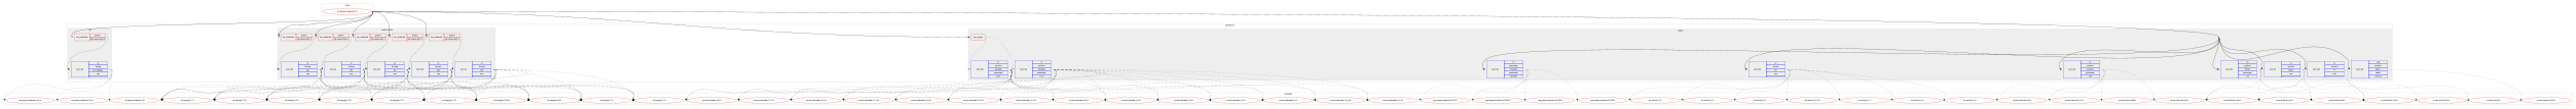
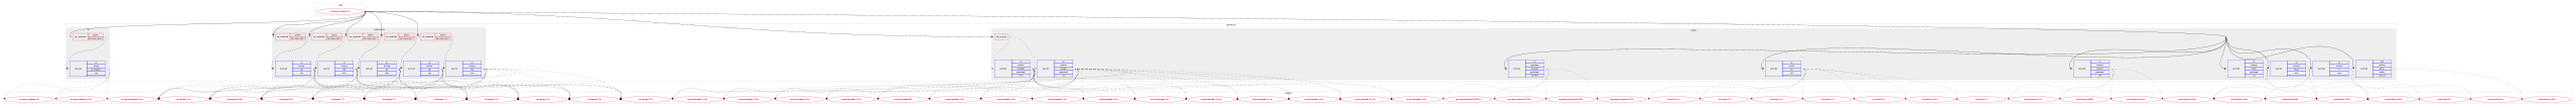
  digraph {
    compound=true
    concentrate=true
    fontname="Liberation Serif"
    fontsize=10
    newrank=true
    rankdir=TB
    ranksep=1.5
    node [color=red fontname="Liberation Serif" fontsize=10]
    edge [arrowhead=vee fontname="Liberation Serif" headport=w style=dotted tailport=e weight=100]
    n1 [label="dev-php/pecl-mailparse-3.0.2" width=4]
    n2 [color=blue label=<<TABLE BORDER="0" CELLBORDER="1" CELLSPACING="0" CELLPADDING="4" WIDTH="220"><TR><TD ROWSPAN="6" CELLPADDING="30">pack_dep</TD></TR><TR><TD WIDTH="110">no</TD></TR><TR><TD>sys-devel</TD></TR><TR><TD>automake</TD></TR><TR><TD>greaterequal</TD></TR><TR><TD>1.16.1</TD></TR></TABLE>> shape=none]
    n3 [color=blue label=<<TABLE BORDER="0" CELLBORDER="1" CELLSPACING="0" CELLPADDING="4" WIDTH="220"><TR><TD ROWSPAN="6" CELLPADDING="30">pack_dep</TD></TR><TR><TD WIDTH="110">no</TD></TR><TR><TD>sys-devel</TD></TR><TR><TD>automake</TD></TR><TR><TD>greaterequal</TD></TR><TR><TD>1.15.1</TD></TR></TABLE>> shape=none]
    n4 [label=<<TABLE BORDER="0" CELLBORDER="1" CELLSPACING="0" CELLPADDING="4"><TR><TD CELLPADDING="10">any_of_group</TD></TR></TABLE>> shape=none]
    n5 [color=blue label=<<TABLE BORDER="0" CELLBORDER="1" CELLSPACING="0" CELLPADDING="4" WIDTH="220"><TR><TD ROWSPAN="6" CELLPADDING="30">pack_dep</TD></TR><TR><TD WIDTH="110">no</TD></TR><TR><TD>app-portage</TD></TR><TR><TD>elt-patches</TD></TR><TR><TD>greaterequal</TD></TR><TR><TD>20170815</TD></TR></TABLE>> shape=none]
    n6 [color=blue label=<<TABLE BORDER="0" CELLBORDER="1" CELLSPACING="0" CELLPADDING="4" WIDTH="220"><TR><TD ROWSPAN="6" CELLPADDING="30">pack_dep</TD></TR><TR><TD WIDTH="110">no</TD></TR><TR><TD>dev-util</TD></TR><TR><TD>re2c</TD></TR><TR><TD>none</TD></TR><TR><TD></TD></TR></TABLE>> shape=none]
    n7 [color=blue label=<<TABLE BORDER="0" CELLBORDER="1" CELLSPACING="0" CELLPADDING="4" WIDTH="220"><TR><TD ROWSPAN="6" CELLPADDING="30">pack_dep</TD></TR><TR><TD WIDTH="110">no</TD></TR><TR><TD>sys-devel</TD></TR><TR><TD>autoconf</TD></TR><TR><TD>greaterequal</TD></TR><TR><TD>2.69</TD></TR></TABLE>> shape=none]
    n8 [color=blue label=<<TABLE BORDER="0" CELLBORDER="1" CELLSPACING="0" CELLPADDING="4" WIDTH="220"><TR><TD ROWSPAN="6" CELLPADDING="30">pack_dep</TD></TR><TR><TD WIDTH="110">no</TD></TR><TR><TD>sys-devel</TD></TR><TR><TD>libtool</TD></TR><TR><TD>greaterequal</TD></TR><TR><TD>2.4</TD></TR></TABLE>> shape=none]
    n9 [color=blue label=<<TABLE BORDER="0" CELLBORDER="1" CELLSPACING="0" CELLPADDING="4" WIDTH="220"><TR><TD ROWSPAN="6" CELLPADDING="30">pack_dep</TD></TR><TR><TD WIDTH="110">no</TD></TR><TR><TD>sys-devel</TD></TR><TR><TD>libtool</TD></TR><TR><TD>none</TD></TR><TR><TD></TD></TR></TABLE>> shape=none]
    n10 [color=blue label=<<TABLE BORDER="0" CELLBORDER="1" CELLSPACING="0" CELLPADDING="4" WIDTH="220"><TR><TD ROWSPAN="6" CELLPADDING="30">pack_dep</TD></TR><TR><TD WIDTH="110">no</TD></TR><TR><TD>sys-devel</TD></TR><TR><TD>m4</TD></TR><TR><TD>none</TD></TR><TR><TD></TD></TR></TABLE>> shape=none]
    n11 [color=blue label=<<TABLE BORDER="0" CELLBORDER="1" CELLSPACING="0" CELLPADDING="4" WIDTH="220"><TR><TD ROWSPAN="6" CELLPADDING="30">pack_dep</TD></TR><TR><TD WIDTH="110">weak</TD></TR><TR><TD>sys-devel</TD></TR><TR><TD>gettext</TD></TR><TR><TD>smaller</TD></TR><TR><TD>0.18.1.1-r3</TD></TR></TABLE>> shape=none]
    n12 [color=blue label=<<TABLE BORDER="0" CELLBORDER="1" CELLSPACING="0" CELLPADDING="4" WIDTH="220"><TR><TD ROWSPAN="6" CELLPADDING="30">pack_dep</TD></TR><TR><TD WIDTH="110">no</TD></TR><TR><TD>dev-lang</TD></TR><TR><TD>php</TD></TR><TR><TD>none</TD></TR><TR><TD></TD></TR></TABLE>> shape=none]
    n13 [label=<<TABLE BORDER="0" CELLBORDER="1" CELLSPACING="0" CELLPADDING="4"><TR><TD ROWSPAN="3" CELLPADDING="10">use_conditional</TD></TR><TR><TD>positive</TD></TR><TR><TD>php_targets_php5-6</TD></TR></TABLE>> shape=none]
    n14 [color=blue label=<<TABLE BORDER="0" CELLBORDER="1" CELLSPACING="0" CELLPADDING="4" WIDTH="220"><TR><TD ROWSPAN="6" CELLPADDING="30">pack_dep</TD></TR><TR><TD WIDTH="110">no</TD></TR><TR><TD>dev-lang</TD></TR><TR><TD>php</TD></TR><TR><TD>none</TD></TR><TR><TD></TD></TR></TABLE>> shape=none]
    n15 [label=<<TABLE BORDER="0" CELLBORDER="1" CELLSPACING="0" CELLPADDING="4"><TR><TD ROWSPAN="3" CELLPADDING="10">use_conditional</TD></TR><TR><TD>positive</TD></TR><TR><TD>php_targets_php7-0</TD></TR></TABLE>> shape=none]
    n16 [color=blue label=<<TABLE BORDER="0" CELLBORDER="1" CELLSPACING="0" CELLPADDING="4" WIDTH="220"><TR><TD ROWSPAN="6" CELLPADDING="30">pack_dep</TD></TR><TR><TD WIDTH="110">no</TD></TR><TR><TD>dev-lang</TD></TR><TR><TD>php</TD></TR><TR><TD>none</TD></TR><TR><TD></TD></TR></TABLE>> shape=none]
    n17 [label=<<TABLE BORDER="0" CELLBORDER="1" CELLSPACING="0" CELLPADDING="4"><TR><TD ROWSPAN="3" CELLPADDING="10">use_conditional</TD></TR><TR><TD>positive</TD></TR><TR><TD>php_targets_php7-0</TD></TR></TABLE>> shape=none]
    n18 [color=blue label=<<TABLE BORDER="0" CELLBORDER="1" CELLSPACING="0" CELLPADDING="4" WIDTH="220"><TR><TD ROWSPAN="6" CELLPADDING="30">pack_dep</TD></TR><TR><TD WIDTH="110">no</TD></TR><TR><TD>dev-lang</TD></TR><TR><TD>php</TD></TR><TR><TD>none</TD></TR><TR><TD></TD></TR></TABLE>> shape=none]
    n19 [label=<<TABLE BORDER="0" CELLBORDER="1" CELLSPACING="0" CELLPADDING="4"><TR><TD ROWSPAN="3" CELLPADDING="10">use_conditional</TD></TR><TR><TD>positive</TD></TR><TR><TD>php_targets_php7-1</TD></TR></TABLE>> shape=none]
    n20 [color=blue label=<<TABLE BORDER="0" CELLBORDER="1" CELLSPACING="0" CELLPADDING="4" WIDTH="220"><TR><TD ROWSPAN="6" CELLPADDING="30">pack_dep</TD></TR><TR><TD WIDTH="110">no</TD></TR><TR><TD>dev-lang</TD></TR><TR><TD>php</TD></TR><TR><TD>none</TD></TR><TR><TD></TD></TR></TABLE>> shape=none]
    n21 [label=<<TABLE BORDER="0" CELLBORDER="1" CELLSPACING="0" CELLPADDING="4"><TR><TD ROWSPAN="3" CELLPADDING="10">use_conditional</TD></TR><TR><TD>positive</TD></TR><TR><TD>php_targets_php7-1</TD></TR></TABLE>> shape=none]
    n22 [color=blue label=<<TABLE BORDER="0" CELLBORDER="1" CELLSPACING="0" CELLPADDING="4" WIDTH="220"><TR><TD ROWSPAN="6" CELLPADDING="30">pack_dep</TD></TR><TR><TD WIDTH="110">no</TD></TR><TR><TD>dev-php</TD></TR><TR><TD>pecl-mailparse</TD></TR><TR><TD>none</TD></TR><TR><TD></TD></TR></TABLE>> shape=none]
    n23 [label=<<TABLE BORDER="0" CELLBORDER="1" CELLSPACING="0" CELLPADDING="4"><TR><TD ROWSPAN="3" CELLPADDING="10">use_conditional</TD></TR><TR><TD>positive</TD></TR><TR><TD>php_targets_php5-6</TD></TR></TABLE>> shape=none]
    n24 [label="sys-devel/automake-1.10.3-r3" width=4]
    n25 [label="sys-devel/automake-1.11.6-r3" width=4]
    n26 [label="sys-devel/automake-1.12.6-r2" width=4]
    n27 [label="sys-devel/automake-1.13.4-r2" width=4]
    n28 [label="sys-devel/automake-1.14.1-r2" width=4]
    n29 [label="sys-devel/automake-1.15.1-r2" width=4]
    n30 [label="sys-devel/automake-1.16-r2" width=4]
    n31 [label="sys-devel/automake-1.16.1-r1" width=4]
    n32 [label="sys-devel/automake-1.4_p6-r2" width=4]
    n33 [label="sys-devel/automake-1.5-r2" width=4]
    n34 [label="sys-devel/automake-1.6.3-r2" width=4]
    n35 [label="sys-devel/automake-1.7.9-r3" width=4]
    n36 [label="sys-devel/automake-1.8.5-r5" width=4]
    n37 [label="sys-devel/automake-1.9.6-r5" width=4]
+   n38 [label="sys-devel/automake-9999" width=4]
    n39 [label="app-portage/elt-patches-20170317" width=4]
    n40 [label="app-portage/elt-patches-20170422" width=4]
    n41 [label="app-portage/elt-patches-20170815" width=4]
    n42 [label="app-portage/elt-patches-20170826.1" width=4]
    n43 [label="dev-util/re2c-0.13.5-r1" width=4]
    n44 [label="dev-util/re2c-0.16" width=4]
    n45 [label="dev-util/re2c-1.0.1" width=4]
    n46 [label="dev-util/re2c-1.0.2" width=4]
    n47 [label="dev-util/re4c-1.0.3" width=4]
    n48 [label="dev-util/re2c-1.1-r1" width=4]
    n49 [label="dev-util/re2c-1.1.1" width=4]
    n50 [label="sys-devel/autoconf-2.13-r1" width=4]
    n51 [label="sys-devel/autoconf-2.64-r1" width=4]
    n52 [label="sys-devel/autoconf-2.69-r4" width=4]
    n53 [label="sys-devel/autoconf-9999" width=4]
    n54 [label="sys-devel/libtool-2.4.6-r3" width=4]
    n55 [label="sys-devel/libtool-2.4.6-r4" width=4]
    n56 [label="sys-devel/libtool-2.4.6-r5" width=4]
    n57 [label="sys-devel/libtool-9999" width=4]
    n58 [label="sys-devel/m4-1.4.17" width=4]
    n59 [label="sys-devel/m4-1.4.18-r1" width=4]
    n60 [label="dev-lang/php-5.6.40" width=4]
    n61 [label="dev-lang/php-5.6.40-r1" width=4]
    n62 [label="dev-lang/php-7.1.26" width=4]
    n63 [label="dev-lang/php-7.5.27" width=4]
    n64 [label="dev-lang/php-7.2.14" width=4]
    n65 [label="dev-lang/php-7.2.15" width=4]
    n66 [label="dev-lang/php-7.2.16" width=4]
    n67 [label="dev-lang/php-7.3.1" width=4]
    n68 [label="dev-lang/php-7.3.2" width=4]
    n69 [label="dev-lang/php-7.3.3" width=4]
    n70 [label="sys-devel/gettext-0.19.8.1" width=4]
    n71 [label="dev-php/pecl-mailparse-2.1.6-r4" width=4]
    n72 [label="dev-php/pecl-mailparse-3.0.2" width=4]
    n73 [label="dev-php/pecl-mailparse-3.0.2-r1" width=4]
    subgraph cluster_1 {
      color=gray
      label=<<i>ebuild</i>>
      rank=same
      n1
    }
    subgraph cluster_2 {
      color=gray
      label=<<i>dependencies</i>>
      subgraph cluster_3 {
        color=gray
        fillcolor="#eeeeee"
        label=<<i>compile</i>>
        style=filled
        subgraph sub_4 {
          color=gray
          fillcolor="#eeeeee"
          label=<<i>compile</i>>
          style=filled
          n4
          subgraph sub_5 {
            color=gray
            fillcolor="#eeeeee"
            label=<<i>compile</i>>
            style=filled
            n2
          }
          subgraph sub_6 {
            color=gray
            fillcolor="#eeeeee"
            label=<<i>compile</i>>
            style=filled
            n3
          }
        }
        subgraph sub_7 {
          color=gray
          fillcolor="#eeeeee"
          label=<<i>compile</i>>
          style=filled
          n5
        }
        subgraph sub_8 {
          color=gray
          fillcolor="#eeeeee"
          label=<<i>compile</i>>
          style=filled
          n6
        }
        subgraph sub_9 {
          color=gray
          fillcolor="#eeeeee"
          label=<<i>compile</i>>
          style=filled
          n7
        }
        subgraph sub_10 {
          color=gray
          fillcolor="#eeeeee"
          label=<<i>compile</i>>
          style=filled
          n8
        }
        subgraph sub_11 {
          color=gray
          fillcolor="#eeeeee"
          label=<<i>compile</i>>
          style=filled
          n9
        }
        subgraph sub_12 {
          color=gray
          fillcolor="#eeeeee"
          label=<<i>compile</i>>
          style=filled
          n10
        }
        subgraph sub_13 {
          color=gray
          fillcolor="#eeeeee"
          label=<<i>compile</i>>
          style=filled
          n11
        }
      }
      subgraph cluster_14 {
        color=gray
        fillcolor="#eeeeee"
        label=<<i>compile and run</i>>
        style=filled
        subgraph sub_15 {
          color=gray
          fillcolor="#eeeeee"
          label=<<i>compile and run</i>>
          style=filled
          n13
          subgraph sub_16 {
            color=gray
            fillcolor="#eeeeee"
            label=<<i>compile and run</i>>
            style=filled
            n12
          }
        }
        subgraph sub_17 {
          color=gray
          fillcolor="#eeeeee"
          label=<<i>compile and run</i>>
          style=filled
          n15
          subgraph sub_18 {
            color=gray
            fillcolor="#eeeeee"
            label=<<i>compile and run</i>>
            style=filled
            n14
          }
        }
        subgraph sub_19 {
          color=gray
          fillcolor="#eeeeee"
          label=<<i>compile and run</i>>
          style=filled
          n17
          subgraph sub_20 {
            color=gray
            fillcolor="#eeeeee"
            label=<<i>compile and run</i>>
            style=filled
            n16
          }
        }
        subgraph sub_21 {
          color=gray
          fillcolor="#eeeeee"
          label=<<i>compile and run</i>>
          style=filled
          n19
          subgraph sub_22 {
            color=gray
            fillcolor="#eeeeee"
            label=<<i>compile and run</i>>
            style=filled
            n18
          }
        }
        subgraph sub_23 {
          color=gray
          fillcolor="#eeeeee"
          label=<<i>compile and run</i>>
          style=filled
          n21
          subgraph sub_24 {
            color=gray
            fillcolor="#eeeeee"
            label=<<i>compile and run</i>>
            style=filled
            n20
          }
        }
      }
      subgraph cluster_25 {
        color=gray
        fillcolor="#eeeeee"
        label=<<i>run</i>>
        style=filled
        subgraph sub_26 {
          color=gray
          fillcolor="#eeeeee"
          label=<<i>run</i>>
          style=filled
          n23
          subgraph sub_27 {
            color=gray
            fillcolor="#eeeeee"
            label=<<i>run</i>>
            style=filled
            n22
          }
        }
      }
    }
    subgraph cluster_28 {
      color=gray
      label=<<i>candidates</i>>
      rank=same
      subgraph sub_29 {
        color=black
        label=<<i>candidates</i>>
        nodesep=1
        rank=same
        n24
        n25
        n26
        n27
        n28
        n29
        n30
        n31
        n32
        n33
        n34
        n35
        n36
        n37
+       n38
      }
      subgraph sub_30 {
        color=black
        label=<<i>candidates</i>>
        nodesep=1
        rank=same
        n24
        n25
        n26
        n27
        n28
        n29
        n30
        n31
        n32
        n33
        n34
        n35
        n36
        n37
+       n38
      }
      subgraph sub_31 {
        color=black
        label=<<i>candidates</i>>
        nodesep=1
        rank=same
        n39
        n40
        n41
        n42
      }
      subgraph sub_32 {
        color=black
        label=<<i>candidates</i>>
        nodesep=1
        rank=same
        n43
        n44
        n45
        n46
        n47
        n48
        n49
      }
      subgraph sub_33 {
        color=black
        label=<<i>candidates</i>>
        nodesep=1
        rank=same
        n50
        n51
        n52
        n53
      }
      subgraph sub_34 {
        color=black
        label=<<i>candidates</i>>
        nodesep=1
        rank=same
        n54
        n55
        n56
        n57
      }
      subgraph sub_35 {
        color=black
        label=<<i>candidates</i>>
        nodesep=1
        rank=same
        n54
        n55
        n56
        n57
      }
      subgraph sub_36 {
        color=black
        label=<<i>candidates</i>>
        nodesep=1
        rank=same
        n58
        n59
      }
      subgraph sub_37 {
        color=black
        label=<<i>candidates</i>>
        nodesep=1
        rank=same
        n60
        n61
        n62
        n63
        n64
        n65
        n66
        n67
        n68
        n69
      }
      subgraph sub_38 {
        color=black
        label=<<i>candidates</i>>
        nodesep=1
        rank=same
        n70
      }
      subgraph sub_39 {
        color=black
        label=<<i>candidates</i>>
        nodesep=1
        rank=same
        n60
        n61
        n62
        n63
        n64
        n65
        n66
        n67
        n68
        n69
      }
      subgraph sub_40 {
        color=black
        label=<<i>candidates</i>>
        nodesep=1
        rank=same
        n60
        n61
        n62
        n63
        n64
        n65
        n66
        n67
        n68
        n69
      }
      subgraph sub_41 {
        color=black
        label=<<i>candidates</i>>
        nodesep=1
        rank=same
        n60
        n61
        n62
        n63
        n64
        n65
        n66
        n67
        n68
        n69
      }
      subgraph sub_42 {
        color=black
        label=<<i>candidates</i>>
        nodesep=1
        rank=same
        n60
        n61
        n62
        n63
        n64
        n65
        n66
        n67
        n68
        n69
      }
      subgraph sub_43 {
        color=black
        label=<<i>candidates</i>>
        nodesep=1
        rank=same
        n71
        n72
        n73
      }
    }
    n1 -> n4 [style=solid weight=20]
    n1 -> n5 [style=solid weight=20]
    n1 -> n6 [style=solid weight=20]
    n1 -> n7 [style=solid weight=20]
    n1 -> n8 [style=solid weight=20]
    n1 -> n9 [style=solid weight=20]
    n1 -> n10 [style=solid weight=20]
    n1 -> n11 [style=solid weight=20]
    n1 -> n13 [arrowhead=odotvee style=solid weight=20]
    n1 -> n15 [arrowhead=odotvee style=solid weight=20]
    n1 -> n17 [arrowhead=odotvee style=solid weight=20]
    n1 -> n19 [arrowhead=odotvee style=solid weight=20]
    n1 -> n21 [arrowhead=odotvee style=solid weight=20]
    n1 -> n23 [arrowhead=odot style=solid weight=20]
    n2 -> n24
    n2 -> n25
    n2 -> n26
    n2 -> n27
    n2 -> n28
    n2 -> n29
    n2 -> n30
    n2 -> n31
    n2 -> n32
    n2 -> n33
    n2 -> n34
    n2 -> n35
    n2 -> n36
    n2 -> n37
+   n2 -> n38
    n3 -> n24
    n3 -> n25
    n3 -> n26
    n3 -> n27
    n3 -> n28
    n3 -> n29
    n3 -> n30
    n3 -> n31
    n3 -> n32
    n3 -> n33
    n3 -> n34
    n3 -> n35
    n3 -> n36
    n3 -> n37
+   n3 -> n38
    n4 -> n2 [arrowhead=oinv weight=20]
    n4 -> n3 [arrowhead=oinv weight=20]
    n5 -> n39
    n5 -> n40
    n5 -> n41
    n5 -> n42
    n6 -> n43
    n6 -> n44
    n6 -> n45
    n6 -> n46
    n6 -> n47
    n6 -> n48
    n6 -> n49
    n7 -> n50
    n7 -> n51
    n7 -> n52
    n7 -> n53
    n8 -> n54
    n8 -> n55
    n8 -> n56
    n8 -> n57
    n9 -> n54
    n9 -> n55
    n9 -> n56
    n9 -> n57
    n10 -> n58
    n10 -> n59
    n11 -> n70
    n12 -> n60
    n12 -> n61
    n12 -> n62
    n12 -> n63
    n12 -> n64
    n12 -> n65
    n12 -> n66
    n12 -> n67
    n12 -> n68
    n12 -> n69
    n13 -> n12 [style=dashed weight=20]
    n14 -> n60
    n14 -> n61
    n14 -> n62
    n14 -> n63
    n14 -> n64
    n14 -> n65
    n14 -> n66
    n14 -> n67
    n14 -> n68
    n14 -> n69
    n15 -> n14 [style=dashed weight=20]
    n16 -> n60
    n16 -> n61
    n16 -> n62
    n16 -> n63
    n16 -> n64
    n16 -> n65
    n16 -> n66
    n16 -> n67
    n16 -> n68
    n16 -> n69
    n17 -> n16 [style=dashed weight=20]
    n18 -> n60
    n18 -> n61
    n18 -> n62
    n18 -> n63
    n18 -> n64
    n18 -> n65
    n18 -> n66
    n18 -> n67
    n18 -> n68
    n18 -> n69
    n19 -> n18 [style=dashed weight=20]
    n20 -> n60
    n20 -> n61
    n20 -> n62
    n20 -> n63
    n20 -> n64
    n20 -> n65
    n20 -> n66
    n20 -> n67
    n20 -> n68
    n20 -> n69
    n21 -> n20 [style=dashed weight=20]
    n22 -> n71
    n22 -> n72
    n22 -> n73
    n23 -> n22 [style=dashed weight=20]
  }
